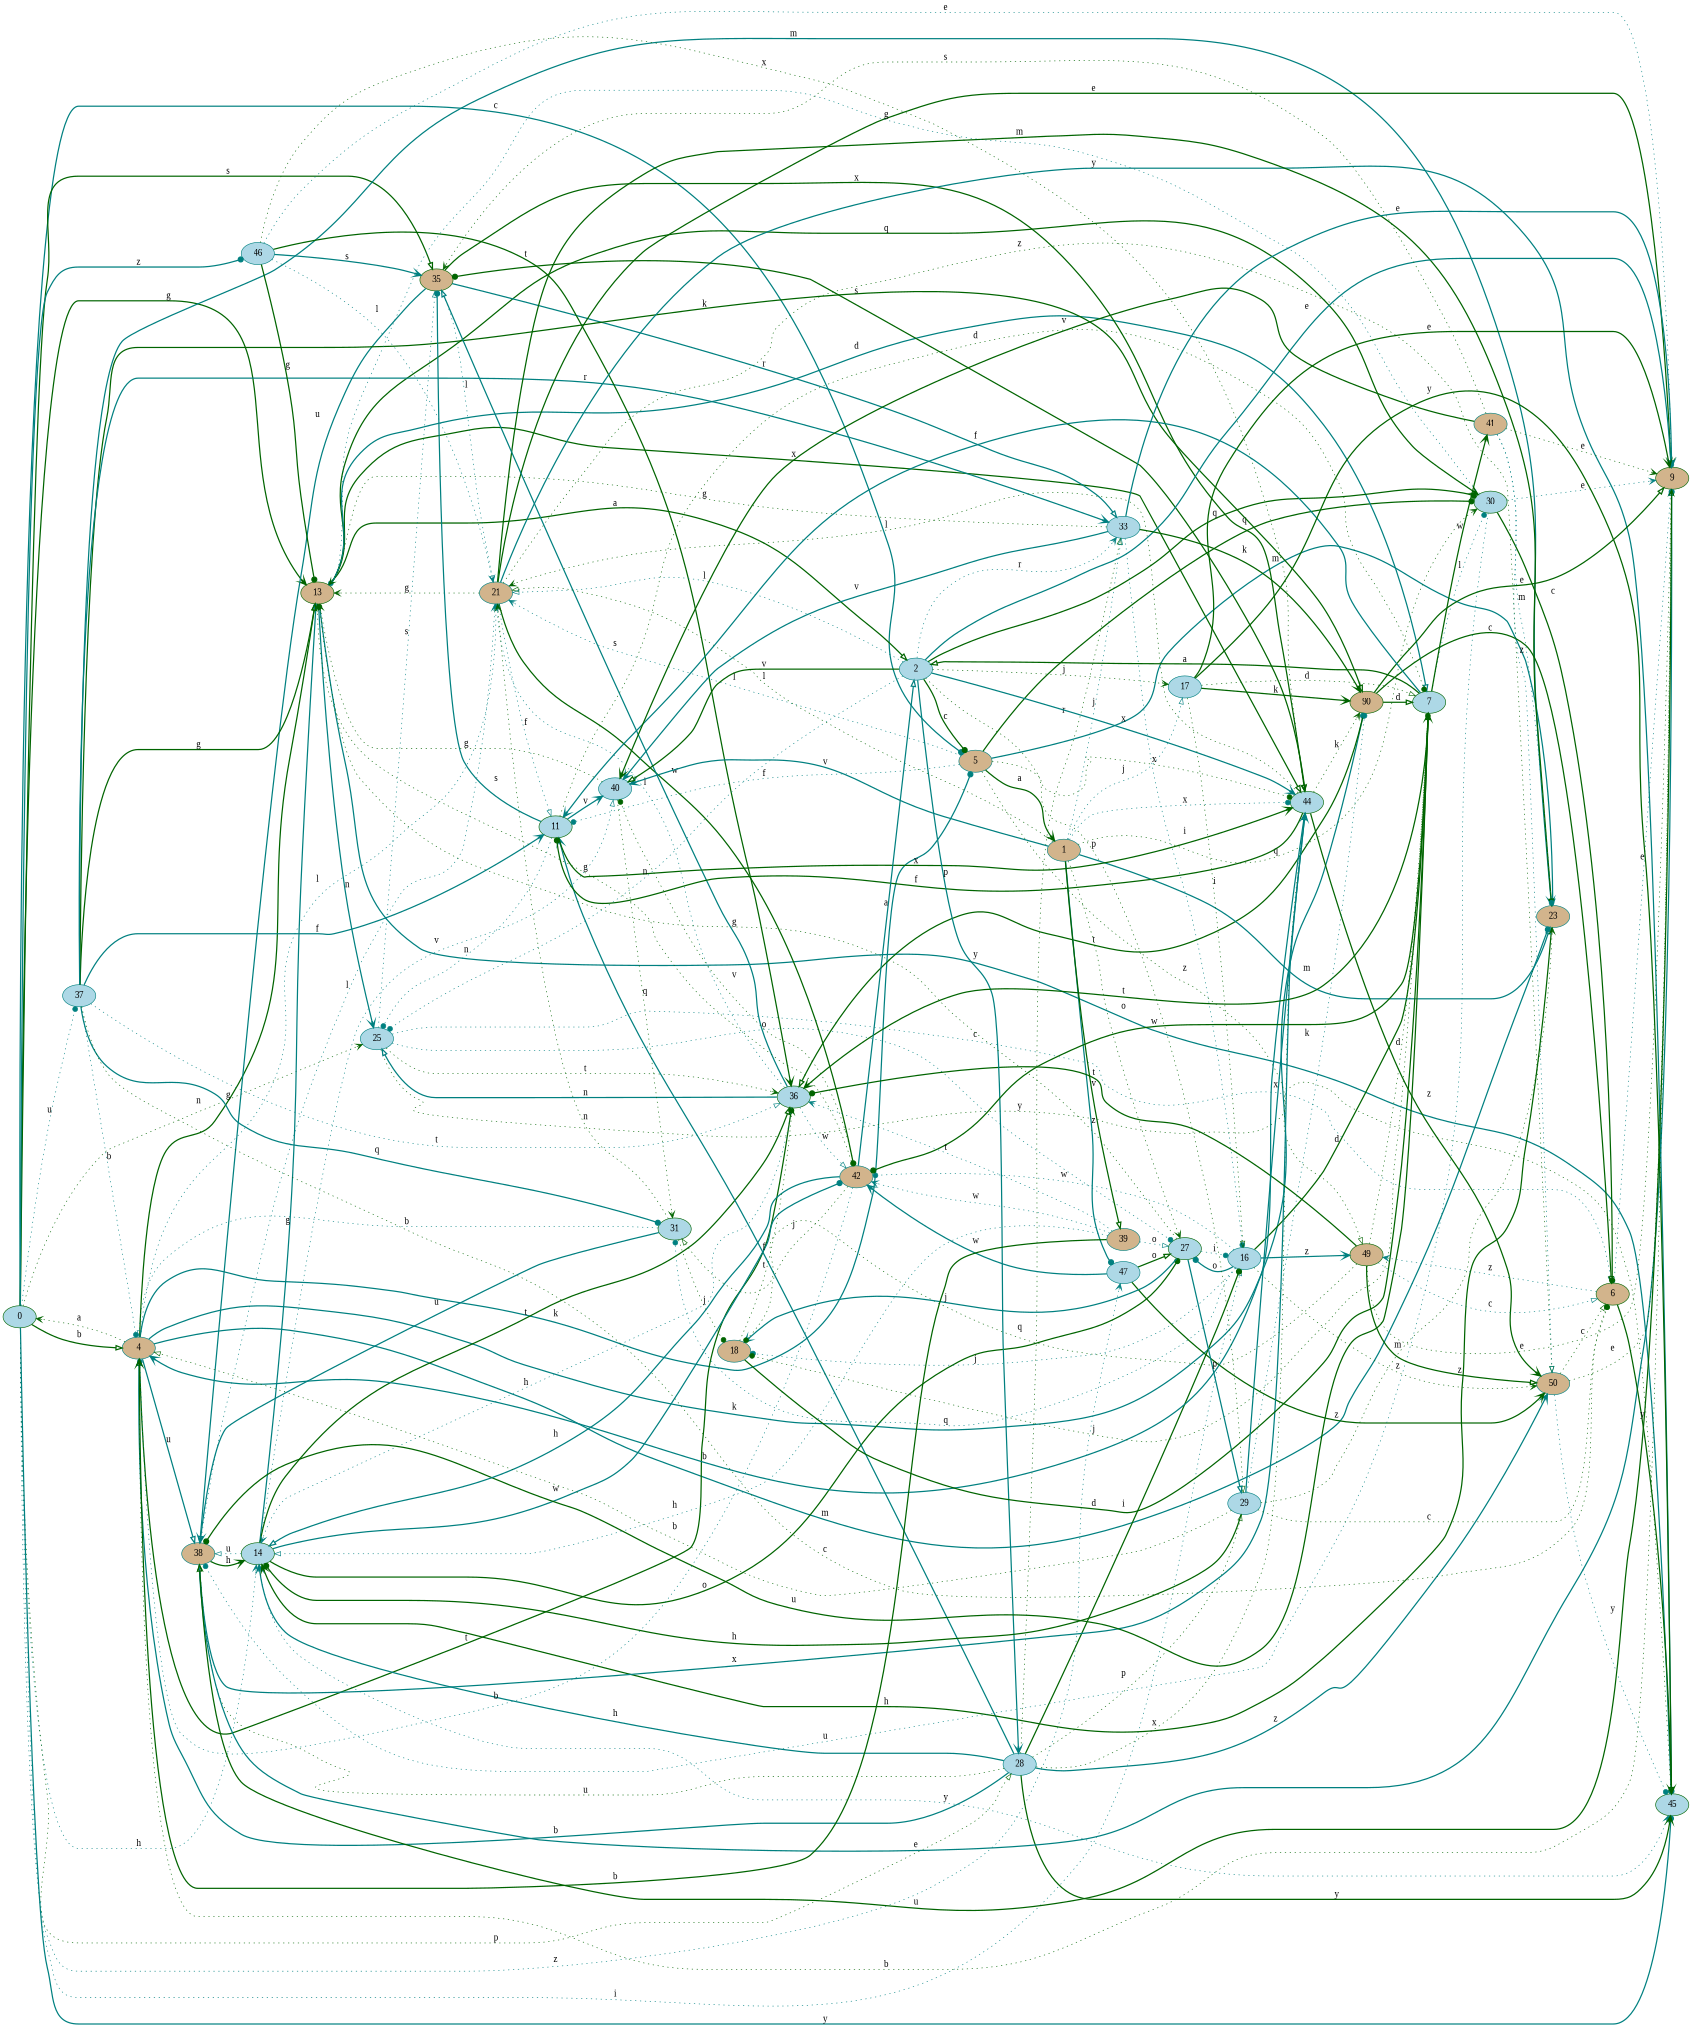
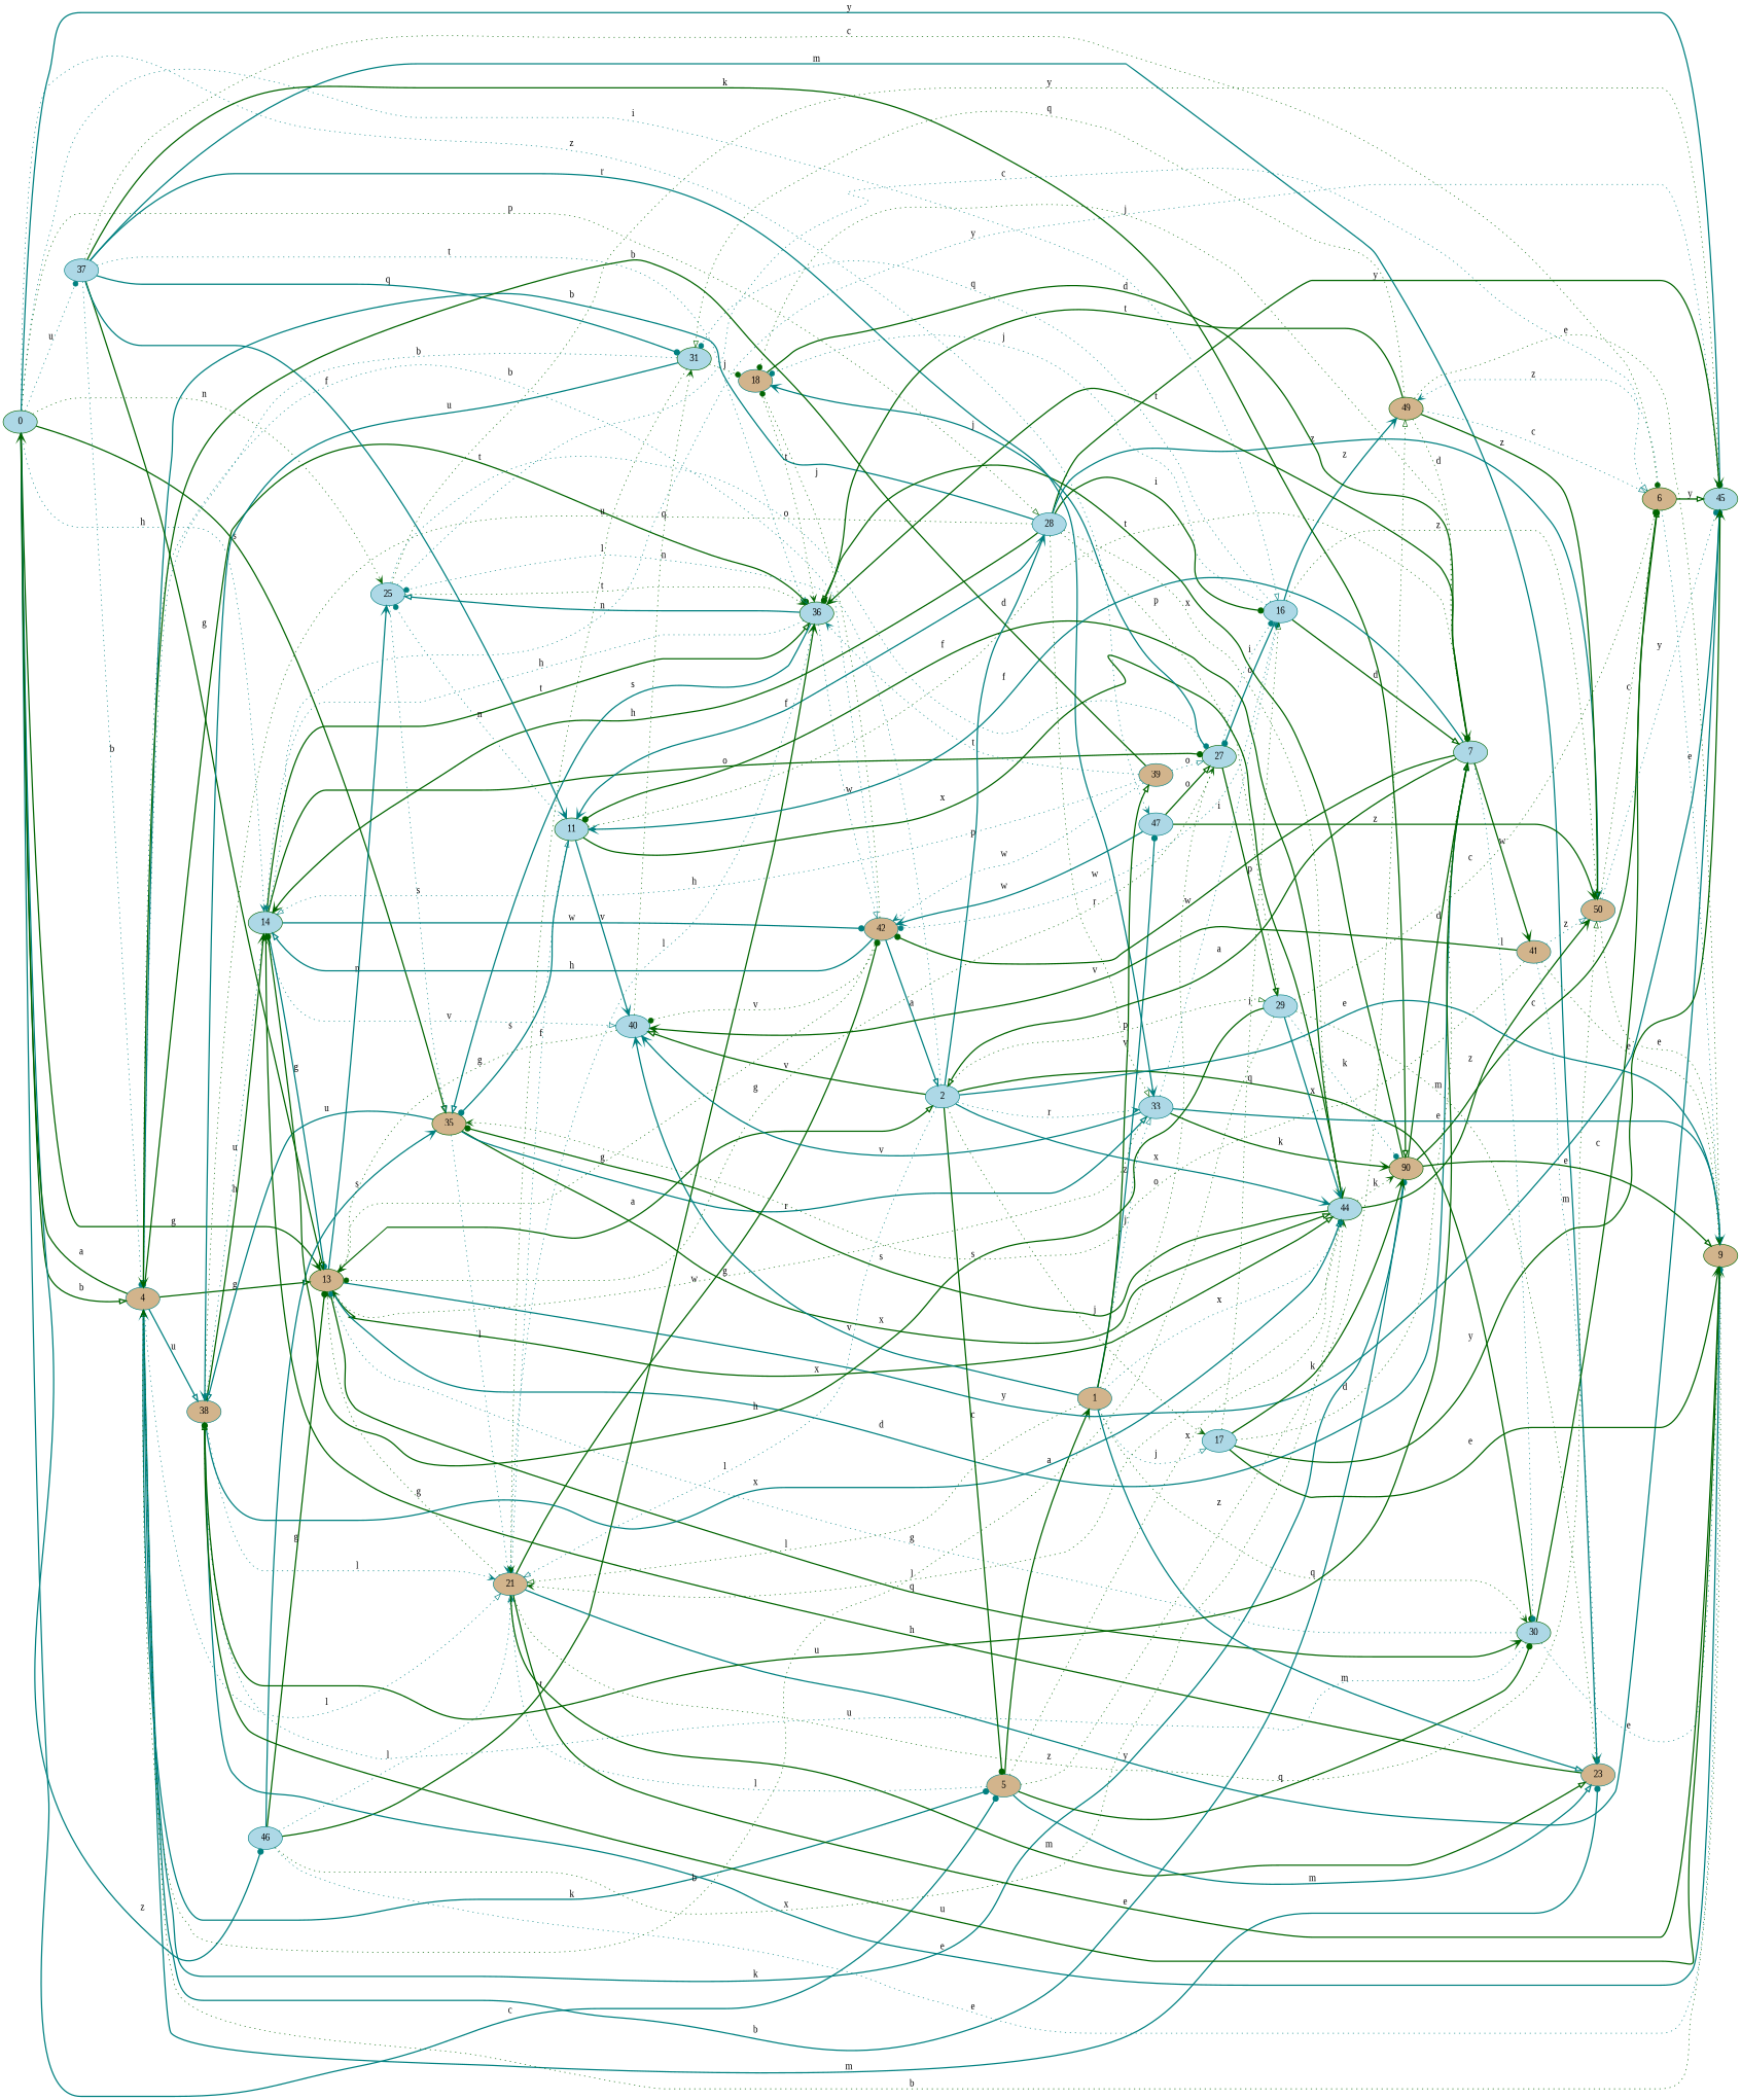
  strict digraph {
    fontname="Liberation Serif"
    rankdir=LR
    node [color=teal fillcolor=lightblue fontname="Liberation Serif" style=filled]
    edge [arrowhead=vee color=darkgreen fontname="Liberation Serif" style=bold]
    0 [color=darkgreen]
    4 [fillcolor=tan]
    5 [fillcolor=tan]
    13 [color=darkgreen fillcolor=tan]
    14 [color=darkgreen]
    16
    25
    28
    35 [color=darkgreen fillcolor=tan]
    37
    45 [color=darkgreen]
    46
    47
    21 [fillcolor=tan]
    23 [fillcolor=tan]
    n16 [color=darkgreen fillcolor=tan label=90]
    36 [color=darkgreen]
    38 [fillcolor=tan]
    1 [fillcolor=tan]
    30 [color=darkgreen]
    44 [color=darkgreen]
    11 [color=darkgreen]
    49 [color=darkgreen fillcolor=tan]
    2
    7 [color=darkgreen]
    27 [color=darkgreen]
    40
    42 [fillcolor=tan]
    18 [fillcolor=tan]
    31 [color=darkgreen]
    50 [fillcolor=tan]
    6 [color=darkgreen fillcolor=tan]
    33
    29
    9 [color=darkgreen fillcolor=tan]
    17
    39 [fillcolor=tan]
    41 [fillcolor=tan]
    0 -> 4 [arrowhead=onormal label=b]
    0 -> 5 [arrowhead=dot color=teal label=c]
    0 -> 13 [label=g]
    0 -> 14 [color=teal label=h style=dotted]
    0 -> 16 [arrowhead=onormal color=teal label=i style=dotted]
    0 -> 25 [label=n style=dotted]
    0 -> 28 [arrowhead=onormal label=p style=dotted]
    0 -> 35 [arrowhead=onormal label=s]
    0 -> 37 [arrowhead=dot color=teal label=u style=dotted]
    0 -> 45 [arrowhead=dot color=teal label=y]
    0 -> 46 [arrowhead=dot color=teal label=z]
    0 -> 47 [color=teal label=z style=dotted]
-   4 -> 0 [label=a style=dotted]
+   4 -> 0 [label=a]
    4 -> 5 [arrowhead=dot color=teal label=k]
    4 -> 13 [arrowhead=onormal label=g]
    4 -> 21 [arrowhead=onormal color=teal label=l style=dotted]
    4 -> 23 [arrowhead=dot color=teal label=m]
    4 -> n16 [arrowhead=dot color=teal label=k]
    4 -> 36 [arrowhead=dot label=t]
    4 -> 38 [arrowhead=onormal color=teal label=u]
    5 -> 21 [color=teal label=l style=dotted]
    5 -> 23 [arrowhead=onormal color=teal label=m]
    5 -> 1 [label=a]
    5 -> 30 [arrowhead=dot label=q]
    5 -> 44 [arrowhead=dot label=x style=dotted]
-   5 -> 11 [arrowhead=dot color=teal label=f style=dotted]
    5 -> 49 [arrowhead=onormal label=z style=dotted]
    13 -> 25 [color=teal label=n]
    13 -> 45 [arrowhead=onormal color=teal label=y]
    13 -> 30 [label=q]
    13 -> 44 [arrowhead=onormal label=x]
    13 -> 2 [arrowhead=onormal label=a]
    13 -> 7 [arrowhead=onormal color=teal label=d]
    14 -> 13 [arrowhead=dot color=teal label=g]
    14 -> 45 [color=teal label=y style=dotted]
    14 -> 36 [arrowhead=onormal label=t]
    14 -> 38 [arrowhead=onormal color=teal label=u style=dotted]
    14 -> 27 [arrowhead=dot label=o]
    14 -> 40 [arrowhead=onormal color=teal label=v style=dotted]
    14 -> 42 [arrowhead=dot color=teal label=w]
    16 -> 49 [color=teal label=z]
    16 -> 7 [arrowhead=onormal label=d]
    16 -> 27 [arrowhead=dot color=teal label=o]
    16 -> 42 [arrowhead=dot color=teal label=w style=dotted]
    16 -> 18 [arrowhead=dot color=teal label=j style=dotted]
    16 -> 31 [arrowhead=dot color=teal label=q style=dotted]
    16 -> 50 [label=z style=dotted]
    25 -> 35 [arrowhead=onormal color=teal label=s style=dotted]
    25 -> 45 [arrowhead=dot label=y style=dotted]
    25 -> 36 [label=t style=dotted]
    25 -> 27 [arrowhead=dot color=teal label=o style=dotted]
    25 -> 6 [arrowhead=onormal color=teal label=c style=dotted]
    28 -> 4 [arrowhead=onormal color=teal label=b]
-   28 -> 14 [color=teal label=h]
+   28 -> 14 [label=h]
    28 -> 16 [arrowhead=dot label=i]
    28 -> 45 [label=y]
    28 -> 38 [label=u style=dotted]
    28 -> 44 [arrowhead=onormal label=x style=dotted]
    28 -> 11 [color=teal label=f]
    28 -> 50 [color=teal label=z]
    28 -> 33 [arrowhead=onormal label=r style=dotted]
    28 -> 29 [arrowhead=onormal label=p style=dotted]
    35 -> 21 [color=teal label=l style=dotted]
    35 -> 38 [arrowhead=onormal color=teal label=u]
    35 -> 44 [arrowhead=onormal label=x]
    35 -> 33 [arrowhead=onormal color=teal label=r]
    37 -> 4 [arrowhead=dot color=teal label=b style=dotted]
    37 -> 13 [arrowhead=onormal label=g]
    37 -> 23 [color=teal label=m]
    37 -> n16 [arrowhead=onormal label=k]
    37 -> 36 [arrowhead=onormal color=teal label=t style=dotted]
    37 -> 11 [color=teal label=f]
    37 -> 31 [arrowhead=dot color=teal label=q]
    37 -> 6 [arrowhead=dot label=c style=dotted]
    37 -> 33 [color=teal label=r]
    46 -> 13 [arrowhead=dot label=g]
    46 -> 35 [color=teal label=s]
    46 -> 21 [arrowhead=onormal color=teal label=l style=dotted]
    46 -> 36 [label=t]
    46 -> 44 [label=x style=dotted]
    46 -> 9 [arrowhead=dot color=teal label=e style=dotted]
    47 -> 27 [arrowhead=onormal label=o]
    47 -> 42 [color=teal label=w]
    47 -> 50 [label=z]
    21 -> 13 [label=g style=dotted]
    21 -> 45 [arrowhead=dot color=teal label=y]
    21 -> 23 [arrowhead=onormal label=m]
    21 -> 11 [arrowhead=onormal color=teal label=f style=dotted]
    21 -> 42 [arrowhead=dot label=w]
    21 -> 50 [arrowhead=onormal label=z style=dotted]
    21 -> 9 [label=e]
    23 -> 14 [label=h]
-   44 -> 4 [color=teal label=b]
+   n16 -> 4 [color=teal label=b]
    n16 -> 36 [arrowhead=onormal label=t]
    n16 -> 7 [arrowhead=onormal label=d]
    n16 -> 6 [arrowhead=onormal label=c]
    n16 -> 9 [arrowhead=onormal label=e]
    36 -> 14 [color=teal label=h style=dotted]
    36 -> 25 [arrowhead=onormal color=teal label=n]
    36 -> 35 [arrowhead=onormal color=teal label=s]
    36 -> 21 [arrowhead=dot color=teal label=l style=dotted]
    36 -> 42 [arrowhead=onormal color=teal label=w style=dotted]
    38 -> 14 [label=h]
    38 -> 21 [color=teal label=l style=dotted]
    38 -> 44 [arrowhead=onormal color=teal label=x]
    38 -> 9 [arrowhead=dot color=teal label=e]
    1 -> 47 [arrowhead=dot color=teal label=z]
    1 -> 21 [arrowhead=onormal label=l style=dotted]
    1 -> 23 [arrowhead=onormal color=teal label=m]
    1 -> 30 [label=q style=dotted]
    1 -> 44 [arrowhead=dot color=teal label=x style=dotted]
    1 -> 27 [label=o style=dotted]
    1 -> 40 [color=teal label=v]
    1 -> 33 [arrowhead=onormal color=teal label=j style=dotted]
    1 -> 17 [arrowhead=onormal color=teal label=j style=dotted]
    1 -> 39 [arrowhead=onormal label=v]
    30 -> 13 [arrowhead=dot color=teal label=g style=dotted]
    30 -> 38 [arrowhead=dot color=teal label=u style=dotted]
    30 -> 6 [arrowhead=dot label=c]
    30 -> 9 [color=teal label=e style=dotted]
    44 -> 35 [arrowhead=dot label=s]
    44 -> 21 [label=l style=dotted]
    44 -> n16 [label=k style=dotted]
    44 -> 11 [arrowhead=dot label=f]
    44 -> 50 [label=z]
    11 -> 25 [arrowhead=dot color=teal label=n style=dotted]
    11 -> 35 [arrowhead=dot color=teal label=s]
    11 -> 44 [label=x]
    11 -> 7 [arrowhead=dot label=d style=dotted]
    11 -> 40 [color=teal label=v]
    49 -> 36 [arrowhead=dot label=t]
    49 -> 7 [arrowhead=dot label=d style=dotted]
    49 -> 31 [arrowhead=onormal label=q style=dotted]
    49 -> 50 [arrowhead=onormal label=z]
    49 -> 6 [arrowhead=onormal color=teal label=c style=dotted]
    49 -> 9 [label=e style=dotted]
    2 -> 5 [arrowhead=dot label=c]
    2 -> 25 [arrowhead=dot color=teal label=n style=dotted]
    2 -> 28 [color=teal label=p]
    2 -> 21 [arrowhead=onormal color=teal label=l style=dotted]
    2 -> 30 [arrowhead=dot label=q]
    2 -> 44 [color=teal label=x]
    2 -> 40 [arrowhead=onormal label=v]
    2 -> 33 [color=teal label=r style=dotted]
    2 -> 29 [arrowhead=onormal label=p style=dotted]
    2 -> 9 [arrowhead=onormal color=teal label=e]
    2 -> 17 [label=j style=dotted]
    7 -> 36 [label=t]
    7 -> 38 [arrowhead=dot label=u]
    7 -> 30 [arrowhead=dot color=teal label=l style=dotted]
    7 -> 11 [color=teal label=f]
    7 -> 2 [arrowhead=onormal label=a]
    7 -> 42 [arrowhead=dot label=w]
    7 -> 18 [arrowhead=dot label=j style=dotted]
    7 -> 41 [label=w]
    27 -> 13 [arrowhead=dot label=g style=dotted]
    27 -> 16 [arrowhead=dot color=teal label=i style=dotted]
    27 -> 18 [color=teal label=j]
-   27 -> 29 [arrowhead=onormal color=teal label=p]
+   27 -> 29 [arrowhead=onormal label=p]
    40 -> 13 [label=g style=dotted]
    40 -> 31 [label=q style=dotted]
    42 -> 4 [arrowhead=dot color=teal label=b style=dotted]
    42 -> 13 [label=g style=dotted]
    42 -> 14 [arrowhead=onormal color=teal label=h]
    42 -> 2 [arrowhead=onormal color=teal label=a]
    42 -> 40 [arrowhead=dot label=v style=dotted]
    42 -> 18 [arrowhead=dot label=j style=dotted]
    18 -> 36 [label=t style=dotted]
    18 -> 7 [label=d]
    31 -> 4 [arrowhead=onormal color=teal label=b style=dotted]
-   31 -> 21 [label=n style=dotted]
+   31 -> 21 [label=l style=dotted]
    31 -> 38 [color=teal label=u]
    31 -> 18 [arrowhead=dot label=j style=dotted]
    50 -> 45 [arrowhead=dot color=teal label=y style=dotted]
    50 -> 6 [arrowhead=onormal label=c style=dotted]
    50 -> 9 [arrowhead=onormal label=e style=dotted]
    6 -> 45 [arrowhead=onormal label=y]
    6 -> 49 [color=teal label=z style=dotted]
    6 -> 9 [arrowhead=onormal color=teal label=e style=dotted]
    33 -> 13 [label=g style=dotted]
    33 -> 16 [arrowhead=dot color=teal label=i style=dotted]
    33 -> n16 [label=k]
    33 -> 40 [color=teal label=v]
    33 -> 9 [color=teal label=e]
    29 -> 4 [arrowhead=onormal label=b style=dotted]
    29 -> 14 [arrowhead=dot label=h]
    29 -> 23 [label=m style=dotted]
    29 -> n16 [arrowhead=dot color=teal label=k style=dotted]
    29 -> 44 [color=teal label=x]
    29 -> 6 [arrowhead=dot label=c style=dotted]
    9 -> 4 [label=b style=dotted]
    9 -> 38 [arrowhead=onormal label=u]
    17 -> 16 [arrowhead=onormal label=i style=dotted]
    17 -> 45 [label=y]
    17 -> n16 [label=k]
    17 -> 7 [arrowhead=onormal label=d style=dotted]
    17 -> 9 [label=e]
    39 -> 4 [label=b]
    39 -> 14 [arrowhead=onormal color=teal label=h style=dotted]
    39 -> 36 [color=teal label=t style=dotted]
    39 -> 27 [arrowhead=onormal color=teal label=o style=dotted]
    39 -> 42 [color=teal label=w style=dotted]
    41 -> 35 [label=s style=dotted]
    41 -> 23 [arrowhead=dot color=teal label=m style=dotted]
    41 -> 40 [label=v]
    41 -> 50 [arrowhead=onormal color=teal label=z style=dotted]
    41 -> 9 [label=e style=dotted]
  }
